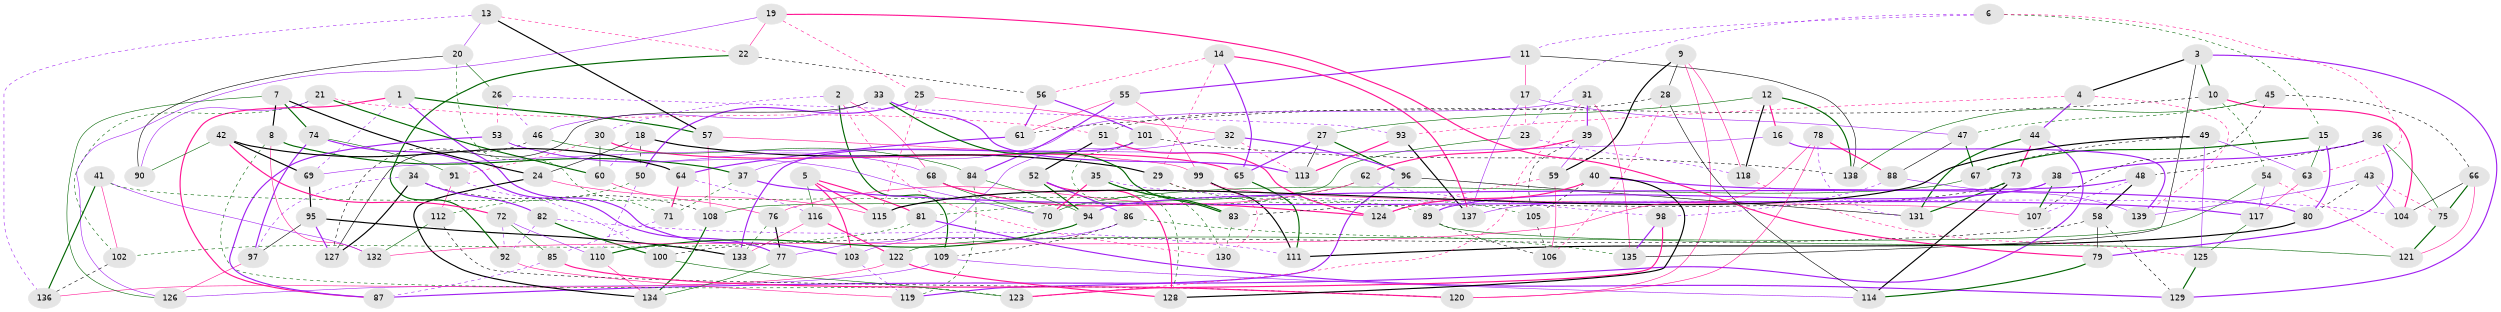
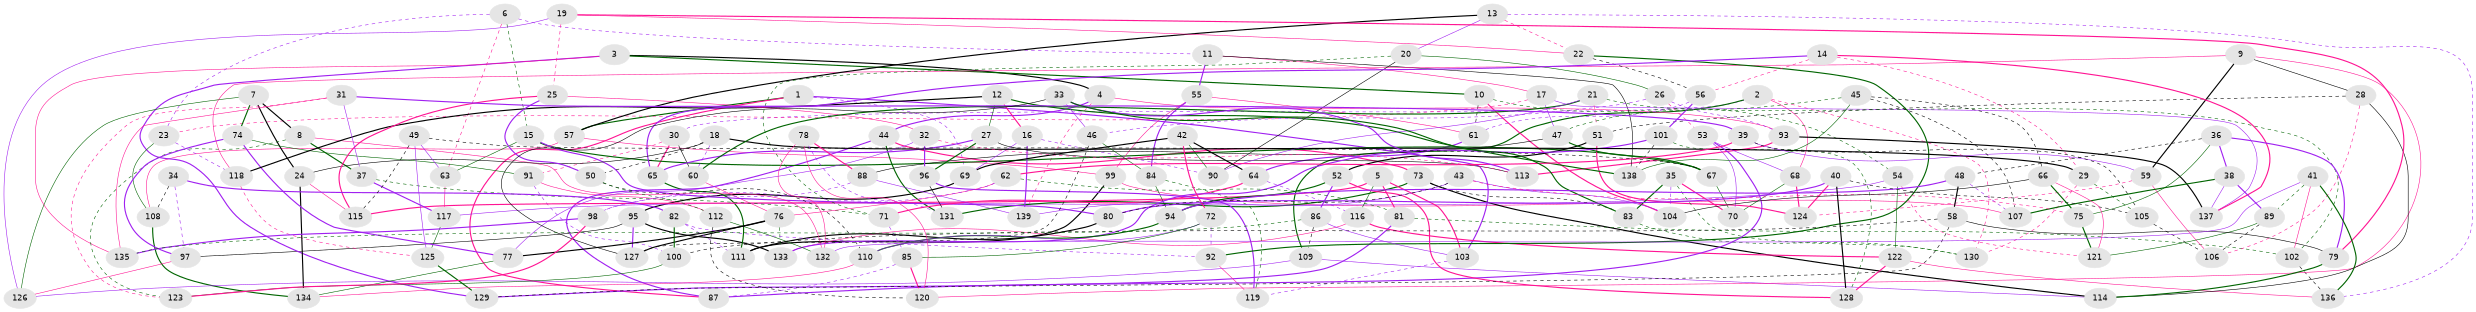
  graph {
    fontname="DejaVu Sans"
    node [color=gray90 fontname="DejaVu Sans" style=filled]
    edge [color=purple fontname="DejaVu Sans" style=bold]
    1
    57
    69
    87
    103
    108
    99
    95
    119
    2
    30
    68
    109
    130
    65
    60
    91
    70
    124
    126
    114
    3
    4
    10
    129
    135
    44
    93
    139
    54
    61
    104
    73
    131
    137
    113
    5
    81
    115
    116
    102
    122
    133
    6
    11
    15
    23
    63
    17
    55
    138
    67
    80
    118
    117
    7
    8
    24
    74
    37
    123
    132
    134
    77
    97
    71
    9
    28
    59
    120
    51
    106
    125
    121
    64
    47
    84
    12
    16
    27
    90
    96
    13
    20
    22
    136
    26
    56
    92
    14
    29
    105
    101
    111
    88
    18
    50
    110
    112
    76
    19
    25
    79
    32
    46
    53
    85
    21
    52
    127
    100
    31
    39
    62
    33
    83
    34
    82
    35
    36
    38
    48
    75
    89
    107
    58
    94
    98
    40
    128
    41
    42
    72
    43
    45
    66
    49
    86
    78
    1 -- 57 [color=darkgreen]
    1 -- 69 [style=dashed]
    1 -- 87 [color=deeppink]
    1 -- 103
    57 -- 108 [color=deeppink style=solid]
    57 -- 99 [color=deeppink style=solid]
    69 -- 95 [color=black]
    103 -- 119 [style=dashed]
    108 -- 134 [color=darkgreen]
    99 -- 111 [color=black]
    99 -- 107 [color=deeppink style=solid]
    95 -- 133 [color=black]
    95 -- 97 [color=black style=solid]
    95 -- 127
    2 -- 30 [style=dashed]
    2 -- 68 [color=deeppink style=solid]
    2 -- 109 [color=darkgreen]
    2 -- 130 [color=deeppink style=dashed]
    30 -- 65 [color=deeppink]
    30 -- 60 [color=black style=solid]
    30 -- 91 [color=deeppink style=dashed]
    68 -- 70 [color=darkgreen style=solid]
    68 -- 124 [color=deeppink]
    109 -- 126 [style=solid]
    109 -- 114 [style=solid]
    65 -- 111 [color=darkgreen]
    60 -- 76 [color=deeppink style=solid]
    91 -- 112 [color=deeppink style=solid]
    91 -- 100 [style=dashed]
    3 -- 4 [color=black]
    3 -- 10 [color=darkgreen]
    3 -- 129
-   3 -- 135 [color=black style=solid]
+   3 -- 135 [color=deeppink style=solid]
    4 -- 44
-   4 -- 93 [color=deeppink style=dashed]
+   4 -- 93 [color=deeppink style=solid]
    4 -- 139 [color=deeppink style=dashed]
    10 -- 54 [color=darkgreen style=dashed]
    10 -- 61 [color=black style=dashed]
    10 -- 104 [color=deeppink]
    44 -- 87
    44 -- 73 [color=deeppink]
    44 -- 131 [color=darkgreen]
    93 -- 137 [color=black]
    93 -- 113 [color=deeppink]
    54 -- 122 [color=darkgreen style=solid]
    54 -- 117 [style=solid]
    54 -- 121 [color=deeppink style=dashed]
    61 -- 64
    73 -- 114 [color=black]
    73 -- 131 [color=darkgreen]
    73 -- 83 [color=black style=dashed]
    5 -- 103 [color=deeppink]
    5 -- 81 [color=deeppink]
    5 -- 115 [color=deeppink]
    5 -- 116 [color=darkgreen style=solid]
    81 -- 129
    81 -- 102 [color=darkgreen style=dashed]
    116 -- 122 [color=deeppink]
    116 -- 133 [color=deeppink style=solid]
    102 -- 136 [color=black style=dashed]
    122 -- 136 [color=deeppink style=solid]
    122 -- 128 [color=deeppink]
    6 -- 11 [style=dashed]
    6 -- 15 [color=darkgreen style=dashed]
    6 -- 23 [style=dashed]
    6 -- 63 [color=deeppink style=dashed]
    11 -- 17 [color=deeppink style=solid]
    11 -- 55
    11 -- 138 [color=black style=solid]
    15 -- 63 [color=darkgreen style=solid]
    15 -- 67 [color=darkgreen]
    15 -- 80
    23 -- 108 [color=darkgreen style=solid]
    23 -- 118 [style=dashed]
    63 -- 117 [color=deeppink style=solid]
    17 -- 137 [style=solid]
    17 -- 23 [color=deeppink style=dashed]
    17 -- 47 [style=solid]
    55 -- 99 [color=deeppink style=solid]
    55 -- 61 [color=deeppink style=solid]
    55 -- 84
    67 -- 70 [color=darkgreen style=solid]
    80 -- 111 [color=black]
    118 -- 125 [color=deeppink style=dashed]
    117 -- 125 [color=darkgreen style=solid]
    7 -- 126 [color=darkgreen style=solid]
    7 -- 8 [color=black]
    7 -- 24 [color=black]
    7 -- 74 [color=darkgreen]
    8 -- 37 [color=darkgreen]
    8 -- 123 [color=darkgreen style=dashed]
    8 -- 132 [color=deeppink style=solid]
    24 -- 115 [color=deeppink style=solid]
    24 -- 134 [color=black]
    74 -- 91 [color=darkgreen style=solid]
    74 -- 77
    74 -- 97
    37 -- 117
    37 -- 71 [color=darkgreen style=dashed]
    77 -- 134 [color=darkgreen style=solid]
    97 -- 126 [color=deeppink style=solid]
    71 -- 85 [style=dashed]
    9 -- 118 [color=deeppink style=solid]
    9 -- 28 [color=black style=solid]
    9 -- 59 [color=black]
    9 -- 120 [color=deeppink style=solid]
    28 -- 114 [color=black style=solid]
    28 -- 51 [color=black style=dashed]
    28 -- 106 [color=deeppink style=dashed]
    59 -- 124 [color=deeppink style=dashed]
    59 -- 106 [color=deeppink style=solid]
    51 -- 124 [color=deeppink]
    51 -- 52 [color=black]
    125 -- 129 [color=darkgreen]
    64 -- 116 [style=dashed]
    64 -- 71 [color=deeppink]
    47 -- 67 [color=darkgreen]
    47 -- 88 [color=black style=solid]
    84 -- 119 [color=darkgreen style=dashed]
    84 -- 94 [color=darkgreen style=solid]
    12 -- 138 [color=darkgreen]
    12 -- 118 [color=black]
    12 -- 16 [color=deeppink]
    12 -- 27 [color=darkgreen style=solid]
    16 -- 69 [style=solid]
    16 -- 139
+   16 -- 90 [style=dashed]
    27 -- 65
    27 -- 113 [color=black style=solid]
    27 -- 96 [color=darkgreen]
    96 -- 119
    96 -- 131 [color=black style=solid]
    13 -- 57 [color=black]
    13 -- 20 [style=solid]
    13 -- 22 [color=deeppink style=dashed]
    13 -- 136 [style=dashed]
    20 -- 71 [color=darkgreen style=dashed]
    20 -- 90 [color=black style=solid]
    20 -- 26 [color=darkgreen style=solid]
    22 -- 56 [color=black style=dashed]
    22 -- 92 [color=darkgreen]
    26 -- 93 [style=dashed]
    26 -- 46 [style=dashed]
    26 -- 53 [color=deeppink style=dashed]
-   56 -- 61
+   56 -- 61 [style=dashed]
    56 -- 101
    92 -- 119 [color=deeppink style=solid]
    14 -- 65
    14 -- 137 [color=deeppink]
    14 -- 56 [color=deeppink style=dashed]
    14 -- 29 [color=deeppink style=dashed]
    29 -- 130 [color=deeppink style=dashed]
    29 -- 105 [color=darkgreen style=dashed]
    105 -- 106 [color=black style=dashed]
    101 -- 133
    101 -- 138 [color=black style=dashed]
    101 -- 128 [color=darkgreen style=dashed]
    88 -- 139 [style=solid]
    88 -- 98 [style=dashed]
    18 -- 60 [style=dashed]
    18 -- 24 [color=black style=solid]
    18 -- 29 [color=black]
    18 -- 50 [color=black style=dashed]
-   50 -- 110 [style=dashed]
+   50 -- 110 [color=black style=dashed]
    50 -- 112 [color=darkgreen style=dashed]
    110 -- 134 [color=deeppink style=solid]
    112 -- 132 [color=darkgreen style=solid]
    112 -- 120 [color=black style=dashed]
    76 -- 133 [color=darkgreen style=dashed]
    76 -- 77 [color=black]
    19 -- 126 [style=solid]
    19 -- 22 [color=deeppink style=solid]
    19 -- 25 [color=deeppink style=dashed]
    19 -- 79 [color=deeppink]
-   25 -- 115 [color=deeppink style=dashed]
+   25 -- 115 [color=deeppink]
    25 -- 50
    25 -- 32 [color=deeppink style=solid]
    79 -- 114 [color=darkgreen]
    32 -- 113 [color=deeppink style=dashed]
    32 -- 77 [style=solid]
    32 -- 96
    46 -- 84 [color=darkgreen style=solid]
    46 -- 127 [color=black style=dashed]
    53 -- 87
    53 -- 68 [style=solid]
    53 -- 70 [style=solid]
    85 -- 87 [style=dashed]
    85 -- 120 [color=deeppink]
    21 -- 60 [color=darkgreen]
    21 -- 102 [color=darkgreen style=dashed]
    21 -- 51 [color=deeppink style=dashed]
    21 -- 90 [style=solid]
    52 -- 94 [color=darkgreen]
    52 -- 128 [color=deeppink]
    52 -- 86
    100 -- 123 [color=darkgreen style=solid]
    31 -- 135 [color=deeppink style=solid]
    31 -- 37 [style=solid]
    31 -- 123 [color=deeppink style=dashed]
    31 -- 39
    39 -- 59 [style=solid]
    39 -- 105 [color=black style=dashed]
    39 -- 62 [color=deeppink]
    62 -- 81 [color=darkgreen style=dashed]
    62 -- 76 [color=deeppink style=solid]
    62 -- 98 [style=dashed]
    33 -- 113
    33 -- 46 [style=solid]
    33 -- 127 [color=black style=solid]
    33 -- 83 [color=darkgreen]
    83 -- 130 [color=darkgreen style=dashed]
    34 -- 108 [color=black style=dashed]
    34 -- 97 [style=dashed]
-   34 -- 127 [color=black]
+   76 -- 127 [color=black]
    34 -- 82
    82 -- 92 [style=dashed]
    82 -- 111 [style=dashed]
    82 -- 100 [color=darkgreen]
    35 -- 130 [color=darkgreen style=dashed]
    35 -- 70 [color=deeppink]
    35 -- 104 [style=dashed]
    35 -- 83 [color=darkgreen]
    36 -- 79
    36 -- 38
    36 -- 48 [color=black style=dashed]
    36 -- 75 [color=darkgreen style=solid]
    38 -- 137 [style=solid]
    38 -- 89
    38 -- 107 [color=darkgreen]
    48 -- 107 [style=dashed]
    48 -- 58 [color=black]
    48 -- 94
    75 -- 121 [color=darkgreen]
    89 -- 106 [color=black style=dashed]
    89 -- 121 [color=darkgreen style=solid]
    58 -- 129 [color=black style=dashed]
    58 -- 79 [color=black style=solid]
    58 -- 100 [color=black style=dashed]
    94 -- 110 [color=darkgreen]
    98 -- 135
    98 -- 123 [color=deeppink]
    40 -- 124 [color=deeppink]
    40 -- 80
    40 -- 105 [color=black style=dashed]
    40 -- 128 [color=black]
    41 -- 102 [color=deeppink style=solid]
    41 -- 132 [style=solid]
    41 -- 136 [color=darkgreen]
    41 -- 89 [color=darkgreen style=dashed]
    42 -- 69 [color=black]
    42 -- 64 [color=black]
    42 -- 90 [color=darkgreen style=solid]
    42 -- 72 [color=deeppink]
    72 -- 92 [style=dashed]
    72 -- 110 [style=solid]
    72 -- 85 [color=darkgreen style=solid]
    43 -- 139 [style=solid]
    43 -- 104 [style=solid]
    43 -- 80 [color=black style=dashed]
    43 -- 75 [color=deeppink style=dashed]
    45 -- 138 [color=darkgreen style=solid]
    45 -- 47 [color=darkgreen style=dashed]
    45 -- 107 [color=black style=dashed]
    45 -- 66 [color=black style=dashed]
    66 -- 104 [color=black style=solid]
    66 -- 121 [color=deeppink style=solid]
    66 -- 75 [color=darkgreen]
-   49 -- 115 [color=black]
+   49 -- 115 [color=black style=dashed]
    49 -- 63 [style=solid]
    49 -- 67 [color=black style=dashed]
    49 -- 125 [style=solid]
    86 -- 103 [style=solid]
    86 -- 109 [color=black style=dashed]
    86 -- 135 [color=darkgreen style=dashed]
    78 -- 131 [style=dashed]
    78 -- 132 [color=deeppink style=solid]
    78 -- 120 [color=deeppink style=solid]
    78 -- 88 [color=deeppink]
  }
